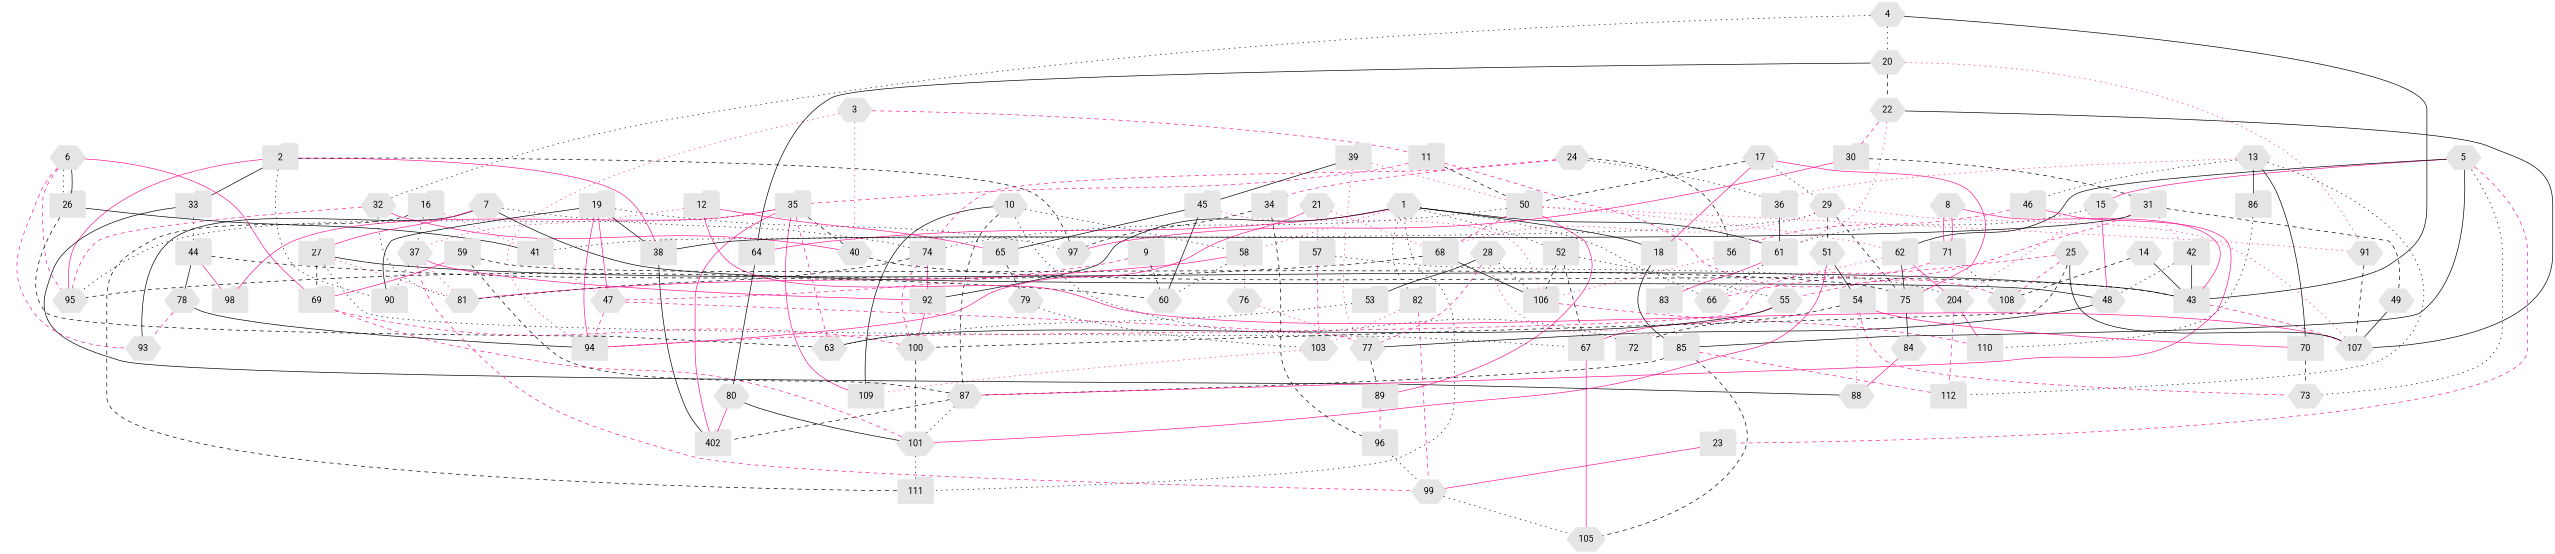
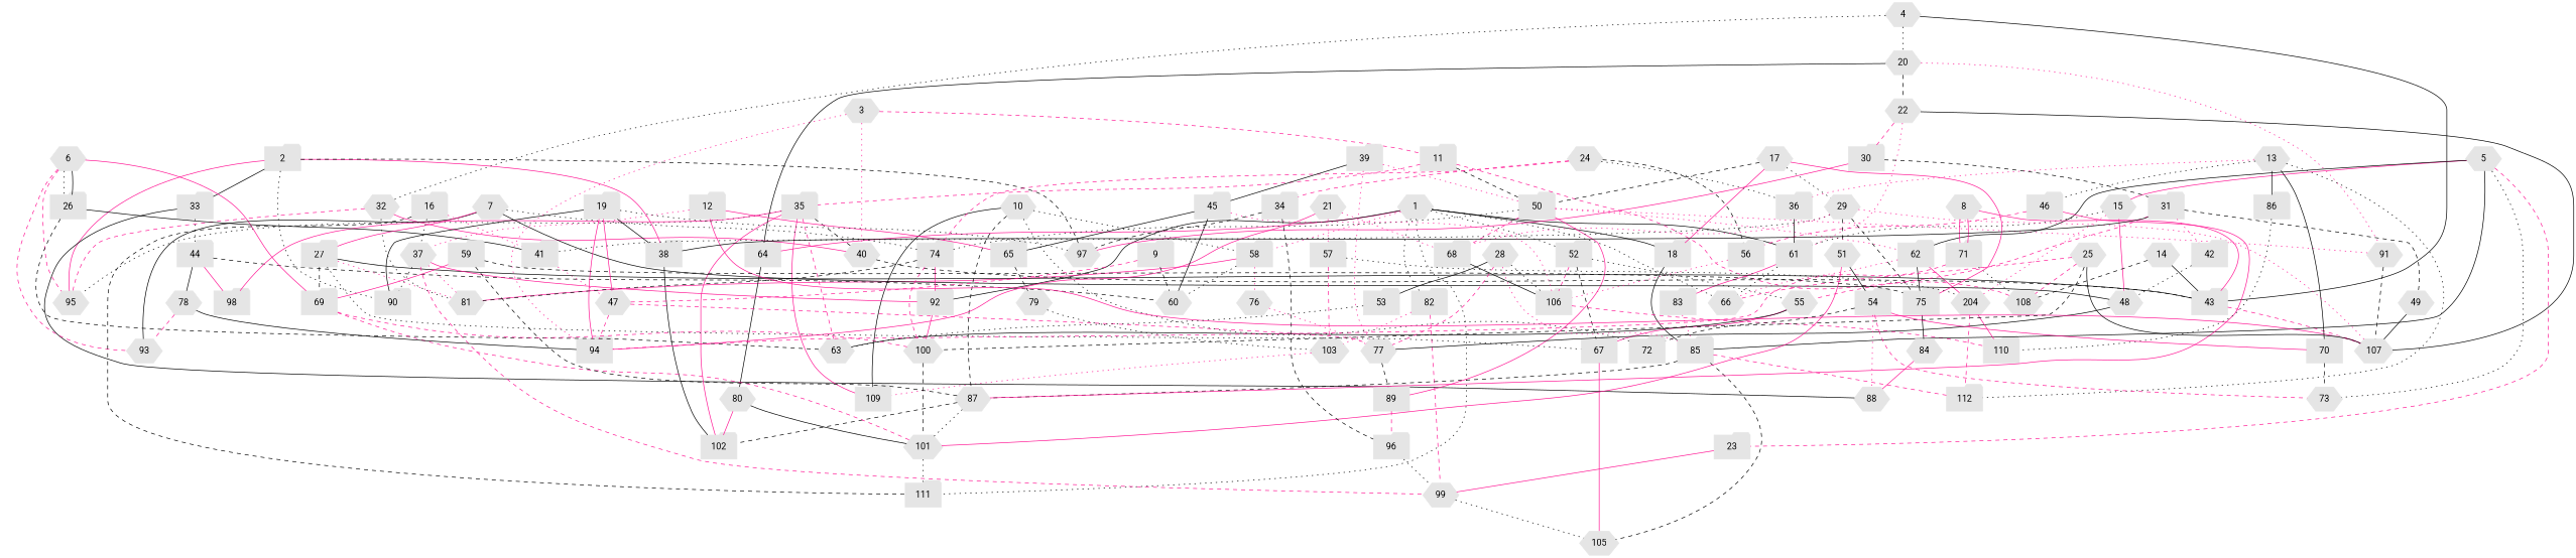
  graph {
    fontname=Roboto
    node [color=gray90 fontname=Roboto shape=folder style=filled]
    edge [color=black fontname=Roboto style=solid]
    1 [shape=hexagon]
    18
    52
    58
    61
    64
    66 [shape=hexagon]
    82
    92
    111
    85
    67
    106
    55 [shape=hexagon]
    60 [shape=hexagon]
    81 [shape=hexagon]
    76 [shape=hexagon]
    83
    80 [shape=hexagon]
    99 [shape=hexagon]
    103 [shape=hexagon]
    100 [shape=hexagon]
    2
    33
    38
    90
    95 [shape=hexagon]
    97 [shape=hexagon]
    44
    88 [shape=hexagon]
-   102 [label=402]
+   102
    3 [shape=hexagon]
    11
    40 [shape=hexagon]
    94
    35
    50
    108 [shape=hexagon]
    43
    4 [shape=hexagon]
    20 [shape=hexagon]
    32 [shape=hexagon]
    22 [shape=hexagon]
    91 [shape=hexagon]
    107 [shape=hexagon]
    5 [shape=hexagon]
    15 [shape=hexagon]
    23
    62
    73 [shape=hexagon]
    48 [shape=hexagon]
    n52 [label=204 shape=hexagon]
    75
    87 [shape=hexagon]
    112
    105 [shape=hexagon]
    6 [shape=hexagon]
    26
    69
    93 [shape=hexagon]
    41
    63 [shape=hexagon]
    101 [shape=hexagon]
    7 [shape=hexagon]
    27
    74
    77 [shape=hexagon]
    8 [shape=hexagon]
    71
    47 [shape=hexagon]
    9
    10 [shape=hexagon]
    72
    109
    98
    68
    89
    37 [shape=hexagon]
    12
    65
    79 [shape=hexagon]
    13 [shape=hexagon]
    36
    46
    70
    86
    56
    110
    14 [shape=hexagon]
    16
    17 [shape=hexagon]
    29 [shape=hexagon]
    51 [shape=hexagon]
    84 [shape=hexagon]
    19
    30
    21 [shape=hexagon]
    57
    31
    24 [shape=hexagon]
    34
    96
    25 [shape=hexagon]
    28 [shape=hexagon]
    53
    54
    42
    49 [shape=hexagon]
    78 [shape=hexagon]
    39
    45
    59
    1 -- 18
    1 -- 52 [style=dotted]
    1 -- 58 [color=deeppink style=dotted]
    1 -- 61
    1 -- 64 [color=deeppink]
    1 -- 66 [style=dotted]
    1 -- 82 [style=dotted]
    1 -- 92
    1 -- 111 [style=dotted]
    18 -- 85
    52 -- 67 [style=dashed]
-   52 -- 106 [style=dashed]
+   52 -- 106 [color=deeppink style=dashed]
    52 -- 55 [style=dotted]
    58 -- 60 [style=dotted]
    58 -- 81 [color=deeppink]
    58 -- 76 [color=deeppink style=dotted]
    61 -- 66 [style=dotted]
    61 -- 83 [color=deeppink]
    64 -- 80
    82 -- 99 [color=deeppink style=dashed]
    82 -- 103 [color=deeppink style=dotted]
    92 -- 100 [color=deeppink]
    85 -- 87 [style=dashed]
    85 -- 112 [color=deeppink style=dashed]
    85 -- 105 [style=dashed]
    67 -- 105 [color=deeppink]
    106 -- 110 [color=deeppink style=dashed]
    55 -- 67 [color=deeppink]
    55 -- 63
    76 -- 77 [color=deeppink style=dotted]
    83 -- 85 [color=deeppink style=dotted]
    80 -- 102 [color=deeppink]
    80 -- 101
    99 -- 105 [style=dotted]
    103 -- 109 [color=deeppink style=dotted]
    100 -- 101 [style=dashed]
    2 -- 33
    2 -- 38 [color=deeppink]
    2 -- 90 [style=dotted]
    2 -- 95 [color=deeppink]
    2 -- 97 [style=dashed]
    33 -- 44 [style=dotted]
    33 -- 88
    38 -- 102
    44 -- 60 [style=dashed]
    44 -- 98 [color=deeppink]
    44 -- 78
    3 -- 11 [color=deeppink style=dashed]
    3 -- 40 [color=deeppink style=dotted]
    3 -- 94 [color=deeppink style=dotted]
    11 -- 35 [color=deeppink style=dashed]
    11 -- 50 [style=dashed]
    11 -- 108 [color=deeppink style=dashed]
    40 -- 43 [style=dashed]
    35 -- 95 [style=dotted]
    35 -- 102 [color=deeppink]
    35 -- 40 [style=dashed]
    35 -- 63 [color=deeppink style=dashed]
    35 -- 109 [color=deeppink]
    35 -- 98 [color=deeppink]
    50 -- 91 [color=deeppink style=dotted]
    50 -- 62 [color=deeppink style=dotted]
    50 -- 74 [style=dotted]
    50 -- 68 [color=deeppink style=dashed]
    50 -- 89 [color=deeppink]
    43 -- 107 [color=deeppink style=dashed]
    4 -- 43
    4 -- 20 [style=dotted]
    4 -- 32 [style=dotted]
    20 -- 64
    20 -- 22 [style=dashed]
    20 -- 91 [color=deeppink style=dotted]
    32 -- 81 [style=dotted]
    32 -- 95 [color=deeppink style=dashed]
    32 -- 40 [color=deeppink]
    22 -- 61 [color=deeppink style=dotted]
    22 -- 107
    22 -- 30 [color=deeppink style=dashed]
    91 -- 107 [style=dashed]
    5 -- 85
    5 -- 15 [color=deeppink]
    5 -- 23 [color=deeppink style=dashed]
    5 -- 62
    5 -- 73 [style=dotted]
    15 -- 61 [style=dotted]
    15 -- 48 [color=deeppink]
    15 -- n52 [color=deeppink style=dotted]
    23 -- 99 [color=deeppink]
    62 -- 66 [color=deeppink style=dotted]
    62 -- n52 [color=deeppink]
    62 -- 75
    48 -- 77
    n52 -- 112 [color=deeppink style=dashed]
    n52 -- 110 [color=deeppink]
    75 -- 84
    87 -- 102 [style=dashed]
    87 -- 101 [style=dotted]
    6 -- 95 [color=deeppink style=dashed]
    6 -- 26 [style=dotted]
    6 -- 26
    6 -- 69 [color=deeppink]
    6 -- 93 [color=deeppink style=dashed]
    26 -- 41
    26 -- 63 [style=dashed]
    69 -- 100 [color=deeppink style=dashed]
    69 -- 101 [color=deeppink style=dashed]
    41 -- 47 [color=deeppink style=dotted]
    101 -- 111 [style=dotted]
    7 -- 48
    7 -- 93
    7 -- 27 [color=deeppink]
    7 -- 74 [style=dotted]
    27 -- 67 [style=dotted]
    27 -- 81 [color=deeppink style=dotted]
    27 -- 43
    27 -- 69 [style=dashed]
    74 -- 92 [color=deeppink]
    74 -- 81 [style=dashed]
    74 -- 100 [color=deeppink style=dashed]
    77 -- 89 [style=dashed]
    8 -- 43 [color=deeppink]
    8 -- 71 [color=deeppink]
    8 -- 71 [color=deeppink]
    71 -- 94 [color=deeppink style=dashed]
    71 -- 108 [style=dotted]
    47 -- 94 [color=deeppink style=dashed]
    47 -- 77 [color=deeppink style=dashed]
    9 -- 60 [style=dashed]
    9 -- 47 [color=deeppink style=dashed]
    10 -- 58 [style=dotted]
    10 -- 87 [style=dashed]
    10 -- 72 [style=dotted]
    10 -- 109
    68 -- 106
-   68 -- 95 [style=dashed]
    89 -- 96 [color=deeppink style=dashed]
    37 -- 92 [color=deeppink]
    37 -- 81 [color=deeppink style=dotted]
    37 -- 99 [color=deeppink style=dashed]
    37 -- 90 [style=dotted]
    12 -- 107 [color=deeppink]
    12 -- 37 [color=deeppink style=dotted]
    12 -- 65 [color=deeppink]
    65 -- 79 [style=dashed]
    79 -- 103 [style=dotted]
    13 -- 112 [style=dotted]
    13 -- 36 [color=deeppink style=dotted]
    13 -- 46 [style=dotted]
    13 -- 70
    13 -- 86
    36 -- 61
    46 -- 87 [color=deeppink]
    46 -- 56 [color=deeppink style=dashed]
    70 -- 73 [style=dashed]
    86 -- 110 [style=dotted]
    56 -- 106 [color=deeppink style=dotted]
    14 -- 108 [style=dashed]
    14 -- 43
    16 -- 111 [style=dashed]
    16 -- 41 [color=deeppink style=dotted]
    16 -- 37 [style=dotted]
    17 -- 18 [color=deeppink]
    17 -- 50 [style=dashed]
    17 -- 75 [color=deeppink]
    17 -- 29 [style=dotted]
    29 -- 107 [color=deeppink style=dotted]
    29 -- 75 [style=dashed]
    29 -- 41 [style=dotted]
    29 -- 68 [color=deeppink style=dotted]
    29 -- 51 [style=dashed]
    51 -- 101 [color=deeppink]
    51 -- 54
    84 -- 88 [color=deeppink]
    19 -- 38
    19 -- 90
    19 -- 97 [style=dotted]
    19 -- 94 [color=deeppink]
    19 -- 47 [color=deeppink]
    30 -- 97 [color=deeppink]
    30 -- 31 [style=dashed]
    21 -- 94 [color=deeppink]
    21 -- 68 [color=deeppink style=dotted]
    21 -- 57 [color=deeppink style=dotted]
    57 -- 103 [color=deeppink style=dashed]
    57 -- n52 [style=dotted]
    31 -- 55 [color=deeppink style=dashed]
    31 -- 38
    31 -- 42 [color=deeppink style=dotted]
    31 -- 49 [style=dashed]
    24 -- 74 [color=deeppink style=dashed]
    24 -- 36 [style=dotted]
    24 -- 56 [style=dashed]
    24 -- 34 [color=deeppink style=dashed]
    34 -- 97 [style=dashed]
    34 -- 96 [style=dashed]
    96 -- 99 [style=dotted]
    25 -- 66 [color=deeppink style=dashed]
    25 -- 100 [style=dashed]
    25 -- 108 [color=deeppink style=dashed]
    25 -- 107
    28 -- 85 [color=deeppink style=dotted]
    28 -- 106 [style=dotted]
    28 -- 77 [color=deeppink style=dashed]
    28 -- 53
    53 -- 63 [style=dotted]
    54 -- 88 [color=deeppink style=dotted]
    54 -- 73 [color=deeppink style=dashed]
    54 -- 72 [style=dashed]
    54 -- 70 [color=deeppink]
-   42 -- 43
    42 -- 48 [style=dotted]
    49 -- 107
    78 -- 94
    78 -- 93 [color=deeppink style=dashed]
    39 -- 50 [color=deeppink style=dotted]
    39 -- 77 [color=deeppink style=dotted]
    39 -- 45
    45 -- 106 [color=deeppink style=dotted]
    45 -- 60
    45 -- 65
    59 -- 75 [style=dashed]
    59 -- 87 [style=dashed]
    59 -- 69 [color=deeppink]
  }
